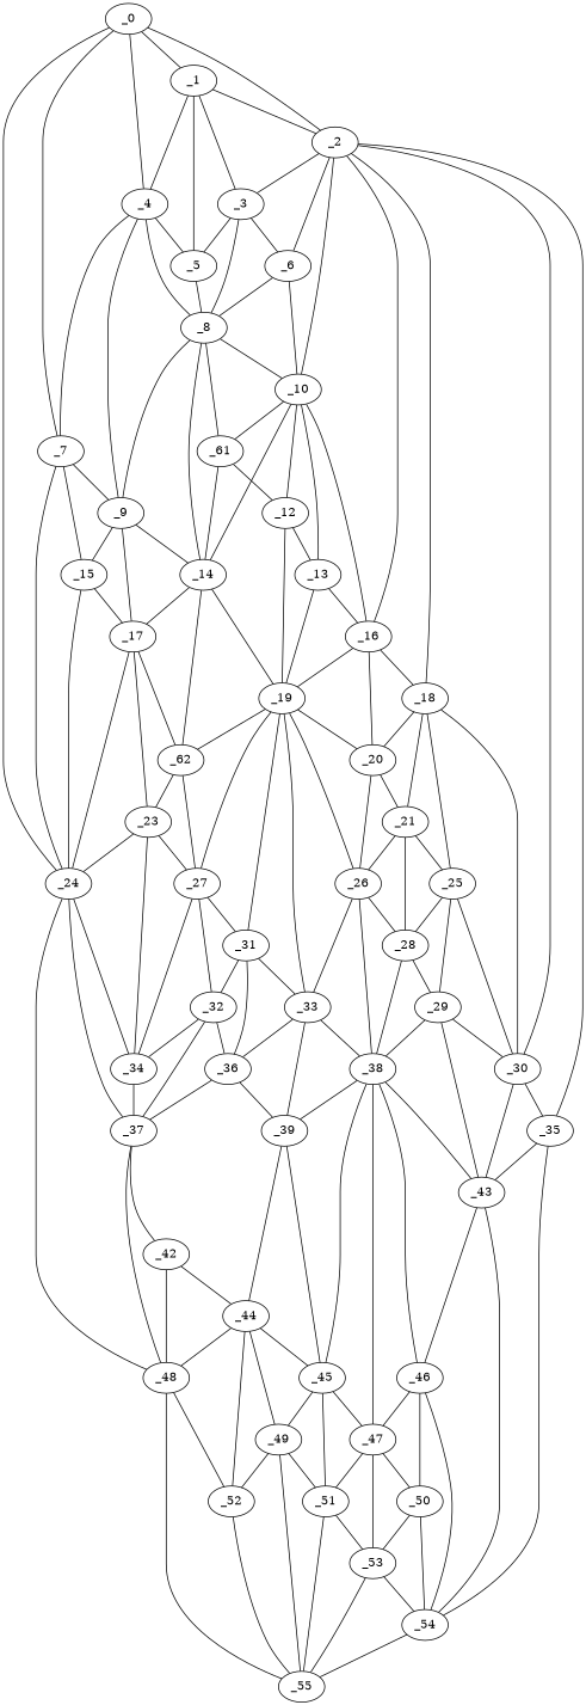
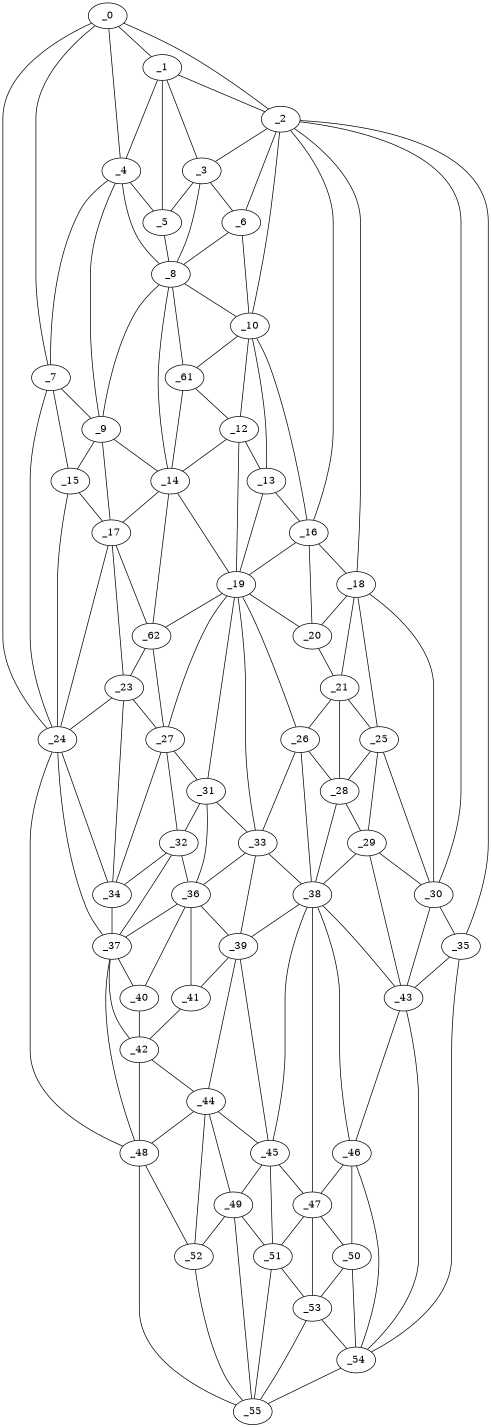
  graph {
    node [x=110 y=64]
    edge [valence=2]
    _0 [x=5 y=23]
    _1 [x=6 y=35]
    _2 [x=6 y=80]
    _4 [x=17 y=37]
    _7 [x=22 y=23]
    _24 [x=56 y=13]
    _3 [x=12 y=61]
    _5 [x=18 y=44]
    _6 [x=19]
    _10 [x=27]
    _16 [x=40 y=75]
    _18 [x=46 y=78]
    _30 [x=65 y=102]
    _35 [x=73 y=113]
    _8 [x=24 y=47]
    _9 [x=27 y=30]
    _15 [x=37 y=22]
    _34 [x=70 y=26]
    _37 [x=81 y=31]
    _48 [y=40]
    n21 [label=_61 x=30 y=50]
    _12 [x=33 y=57]
    _13 [x=34 y=65]
    _19 [x=48 y=59]
    _20 [x=52 y=66]
    _21 [x=52 y=76]
    _25 [x=56 y=83]
    _43 [x=98 y=104]
    _54 [x=124 y=102]
    _14 [x=35 y=48]
    _17 [x=44 y=25]
+   _40 [x=91 y=37]
    _42 [x=97 y=38]
    _55 [x=125 y=44]
    _52 [x=114 y=49]
    n36 [label=_62 x=54 y=27]
    _26 [x=59]
    _27 [x=63 y=31]
    _31 [x=68 y=36]
    _33 [x=69 y=55]
    _28 [x=63 y=82]
    _29 [x=65 y=87]
    _46 [x=106 y=92]
    _23 [x=55 y=20]
    _38 [x=86 y=74]
    _32 [x=69 y=29]
    _36 [x=74 y=39]
    _39 [x=87 y=59]
    _45 [x=106 y=70]
    _47 [x=109 y=74]
+   _41 [x=92 y=45]
    _44 [x=99 y=56]
    _49 [y=60]
    _51 [x=113 y=69]
    _50 [y=91]
    _53 [x=115 y=76]
    _0 -- _1 [valence=1]
    _0 -- _2 [valence=1]
    _0 -- _4
    _0 -- _7 [valence=1]
    _0 -- _24 [valence=1]
    _1 -- _2
    _1 -- _4 [valence=1]
    _1 -- _3
    _1 -- _5 [valence=1]
    _2 -- _3 [valence=1]
    _2 -- _6
    _2 -- _10 [valence=1]
    _2 -- _16
    _2 -- _18
    _2 -- _30
    _2 -- _35 [valence=1]
    _4 -- _7
    _4 -- _5
    _4 -- _8
    _4 -- _9 [valence=1]
    _7 -- _24
    _7 -- _9
    _7 -- _15
    _24 -- _34
    _24 -- _37
    _24 -- _48 [valence=1]
    _3 -- _5
    _3 -- _6 [valence=1]
    _3 -- _8 [valence=1]
    _5 -- _8 [valence=1]
    _6 -- _10 [valence=1]
    _6 -- _8
    _10 -- _16
    _10 -- n21
    _10 -- _12
    _10 -- _13 [valence=1]
    _16 -- _18 [valence=1]
    _16 -- _19
    _16 -- _20 [valence=1]
    _18 -- _30 [valence=1]
    _18 -- _20
    _18 -- _21
    _18 -- _25
    _30 -- _35
    _30 -- _43 [valence=1]
    _35 -- _43 [valence=1]
    _35 -- _54 [valence=1]
    _8 -- _10
    _8 -- _9
    _8 -- n21
    _8 -- _14
    _9 -- _15 [valence=1]
    _9 -- _14
    _9 -- _17
    _15 -- _24 [valence=1]
    _15 -- _17
    _34 -- _37
    _37 -- _48 [valence=1]
+   _37 -- _40
    _37 -- _42
    _48 -- _55
    _48 -- _52
    n21 -- _12
    n21 -- _14
    _12 -- _13
    _12 -- _19
-   _10 -- _14 [valence=1]
+   _12 -- _14 [valence=1]
    _13 -- _16
    _13 -- _19 [valence=1]
    _19 -- _20
    _19 -- n36
    _19 -- _26 [valence=1]
    _19 -- _27
    _19 -- _31
    _19 -- _33
    _20 -- _21
-   _20 -- _26
    _21 -- _25
    _21 -- _26
    _21 -- _28 [valence=1]
    _25 -- _30
    _25 -- _28
    _25 -- _29 [valence=1]
    _43 -- _54 [valence=1]
    _43 -- _46
    _54 -- _55 [valence=1]
    _14 -- _19
    _14 -- _17
    _14 -- n36
    _17 -- _24
    _17 -- n36
    _17 -- _23
+   _40 -- _42 [valence=1]
    _42 -- _48 [valence=1]
    _42 -- _44
    _52 -- _55
    n36 -- _27
    n36 -- _23 [valence=1]
    _26 -- _33
    _26 -- _28
    _26 -- _38 [valence=1]
    _27 -- _34 [valence=1]
    _27 -- _31
    _27 -- _32 [valence=1]
    _31 -- _33
    _31 -- _32
    _31 -- _36 [valence=1]
    _33 -- _38 [valence=1]
    _33 -- _36 [valence=1]
    _33 -- _39
    _28 -- _29
    _28 -- _38
    _29 -- _30
    _29 -- _43
    _29 -- _38
    _46 -- _54
    _46 -- _47
    _46 -- _50
    _23 -- _24
    _23 -- _34
    _23 -- _27
    _38 -- _43 [valence=1]
    _38 -- _46 [valence=1]
    _38 -- _39 [valence=1]
    _38 -- _45
    _38 -- _47
    _32 -- _34
    _32 -- _37
    _32 -- _36
    _36 -- _37
+   _36 -- _40 [valence=1]
    _36 -- _39
+   _36 -- _41
    _39 -- _45
+   _39 -- _41
    _39 -- _44 [valence=1]
    _45 -- _47 [valence=1]
    _45 -- _49
    _45 -- _51 [valence=1]
    _47 -- _51 [valence=1]
    _47 -- _50
    _47 -- _53
+   _41 -- _42 [valence=1]
    _44 -- _48 [valence=1]
    _44 -- _52
    _44 -- _45
    _44 -- _49 [valence=1]
    _49 -- _55
    _49 -- _52
    _49 -- _51
    _51 -- _55 [valence=1]
    _51 -- _53
    _50 -- _54 [valence=1]
    _50 -- _53 [valence=1]
    _53 -- _54 [valence=1]
    _53 -- _55 [valence=1]
  }
